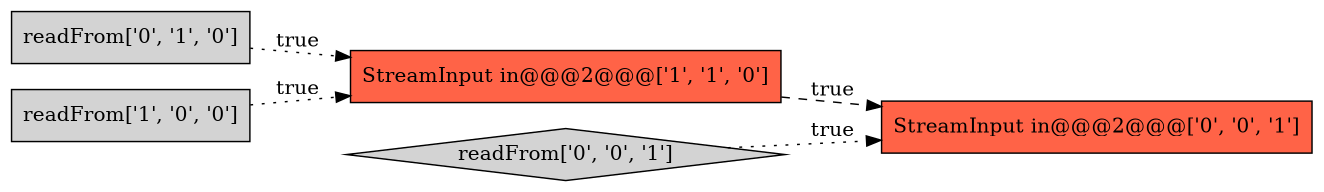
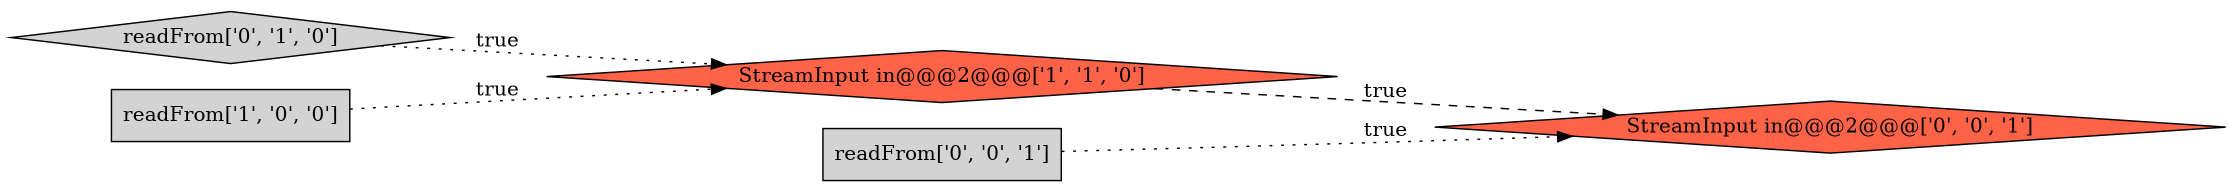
  digraph {
    rankdir=LR
    node [fillcolor=lightgray shape=box style=filled]
    edge [style=dotted]
-   n1 [label="readFrom['0', '1', '0']"]
-   n2 [fillcolor=tomato label="StreamInput in@@@2@@@['1', '1', '0']"]
-   n3 [fillcolor=tomato label="StreamInput in@@@2@@@['0', '0', '1']"]
+   n1 [label="readFrom['0', '1', '0']" shape=diamond]
+   n2 [fillcolor=tomato label="StreamInput in@@@2@@@['1', '1', '0']" shape=diamond]
+   n3 [fillcolor=tomato label="StreamInput in@@@2@@@['0', '0', '1']" shape=diamond]
    n4 [label="readFrom['1', '0', '0']"]
-   n5 [label="readFrom['0', '0', '1']" shape=diamond]
+   n5 [label="readFrom['0', '0', '1']"]
    n1 -> n2 [label=true]
    n2 -> n3 [label=true style=dashed]
    n4 -> n2 [label=true]
    n5 -> n3 [label=true]
  }
